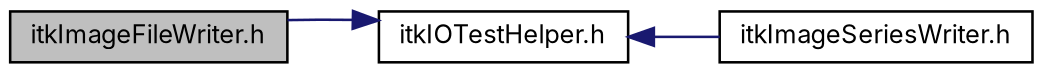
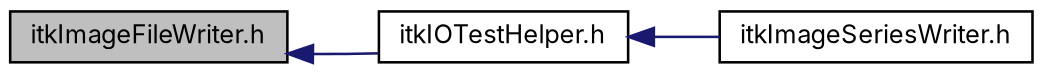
  digraph {
    fontname=Inter
    rankdir=LR
    node [color=black fillcolor=white fontname=Inter fontsize=10 shape=record style=filled]
    edge [color=midnightblue dir=back fontname=Inter fontsize=10 labelfontname=Helvetica labelfontsize=10 style=solid]
    n1 [fillcolor=grey75 fontcolor=black height=0.2 label="itkImageFileWriter.h" width=0.4]
    n2 [height=0.2 label="itkIOTestHelper.h" width=0.4]
    n3 [height=0.2 label="itkImageSeriesWriter.h" width=0.4]
-   n2 -> n1
+   n1 -> n2
    n2 -> n3
  }
